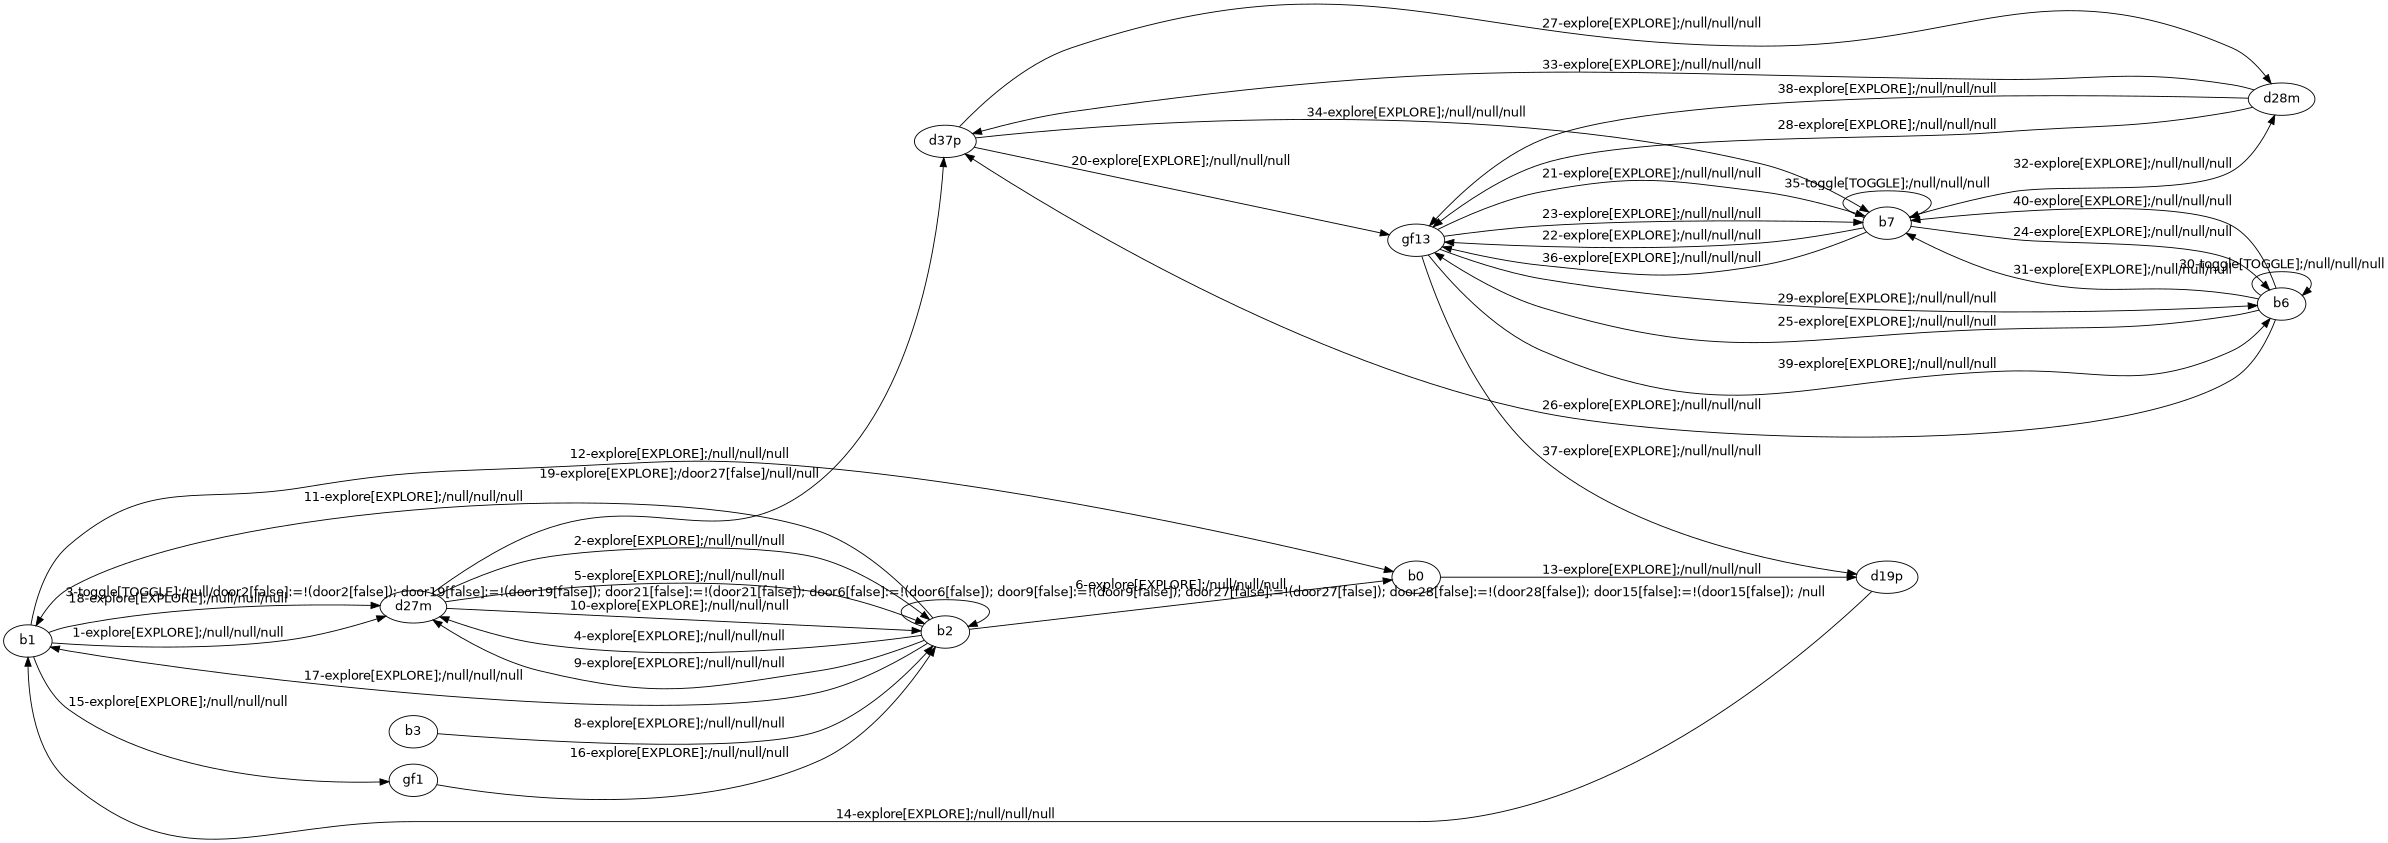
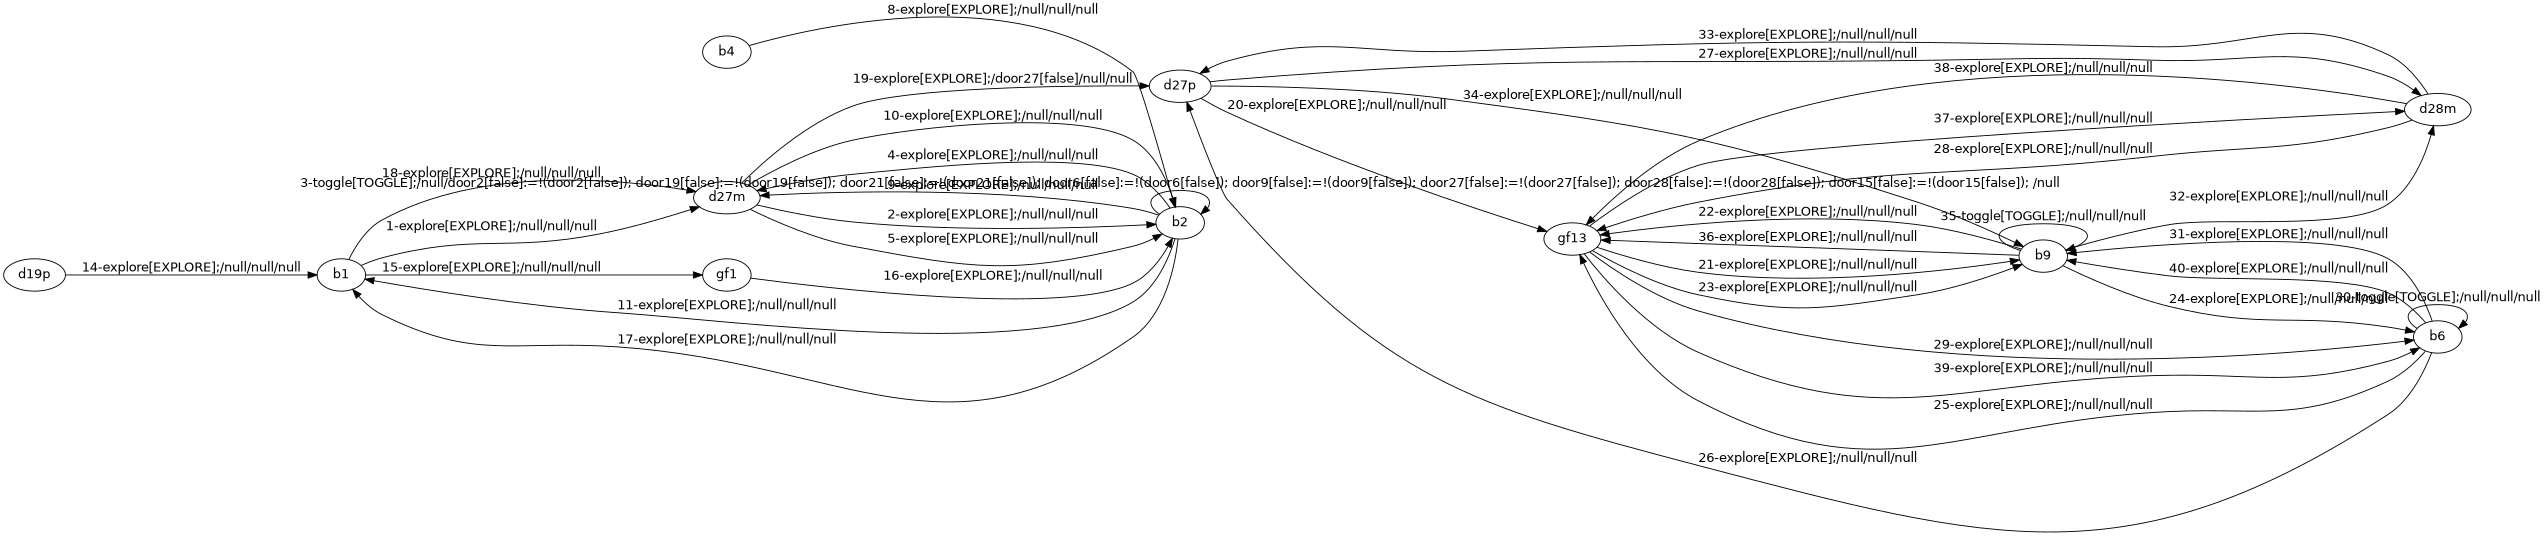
  digraph {
    fontname="DejaVu Sans"
    rankdir=LR
    node [fontname="DejaVu Sans"]
    edge [fontname="DejaVu Sans"]
    b1
    d27m
-   b0
    n4 [label=gf1]
    b2
-   d27p [label=d37p]
+   d27p
    d19p
    gf13
-   b7
+   b7 [label=b9]
    d28m
-   b3
+   b3 [label=b4]
    b6
    b1 -> d27m [label="1-explore[EXPLORE];/null/null/null"]
    b1 -> d27m [label="18-explore[EXPLORE];/null/null/null"]
-   b1 -> b0 [label="12-explore[EXPLORE];/null/null/null"]
    b1 -> n4 [label="15-explore[EXPLORE];/null/null/null"]
    d27m -> b2 [label="2-explore[EXPLORE];/null/null/null"]
    d27m -> b2 [label="5-explore[EXPLORE];/null/null/null"]
    d27m -> b2 [label="10-explore[EXPLORE];/null/null/null"]
    d27m -> d27p [label="19-explore[EXPLORE];/door27[false]/null/null"]
-   b0 -> d19p [label="13-explore[EXPLORE];/null/null/null"]
    n4 -> b2 [label="16-explore[EXPLORE];/null/null/null"]
    b2 -> b1 [label="11-explore[EXPLORE];/null/null/null"]
    b2 -> b1 [label="17-explore[EXPLORE];/null/null/null"]
    b2 -> d27m [label="4-explore[EXPLORE];/null/null/null"]
    b2 -> d27m [label="9-explore[EXPLORE];/null/null/null"]
-   b2 -> b0 [label="6-explore[EXPLORE];/null/null/null"]
    b2 -> b2 [label="3-toggle[TOGGLE];/null/door2[false]:=!(door2[false]); door19[false]:=!(door19[false]); door21[false]:=!(door21[false]); door6[false]:=!(door6[false]); door9[false]:=!(door9[false]); door27[false]:=!(door27[false]); door28[false]:=!(door28[false]); door15[false]:=!(door15[false]); /null"]
    d27p -> gf13 [label="20-explore[EXPLORE];/null/null/null"]
    d27p -> b7 [label="34-explore[EXPLORE];/null/null/null"]
    d27p -> d28m [label="27-explore[EXPLORE];/null/null/null"]
    d19p -> b1 [label="14-explore[EXPLORE];/null/null/null"]
    gf13 -> b7 [label="21-explore[EXPLORE];/null/null/null"]
    gf13 -> b7 [label="23-explore[EXPLORE];/null/null/null"]
-   gf13 -> d19p [label="37-explore[EXPLORE];/null/null/null"]
+   gf13 -> d28m [label="37-explore[EXPLORE];/null/null/null"]
    gf13 -> b6 [label="29-explore[EXPLORE];/null/null/null"]
    gf13 -> b6 [label="39-explore[EXPLORE];/null/null/null"]
    b7 -> gf13 [label="22-explore[EXPLORE];/null/null/null"]
    b7 -> gf13 [label="36-explore[EXPLORE];/null/null/null"]
    b7 -> b7 [label="35-toggle[TOGGLE];/null/null/null"]
    b7 -> d28m [label="32-explore[EXPLORE];/null/null/null"]
    b7 -> b6 [label="24-explore[EXPLORE];/null/null/null"]
    d28m -> d27p [label="33-explore[EXPLORE];/null/null/null"]
    d28m -> gf13 [label="28-explore[EXPLORE];/null/null/null"]
    d28m -> gf13 [label="38-explore[EXPLORE];/null/null/null"]
    b3 -> b2 [label="8-explore[EXPLORE];/null/null/null"]
    b6 -> d27p [label="26-explore[EXPLORE];/null/null/null"]
    b6 -> gf13 [label="25-explore[EXPLORE];/null/null/null"]
    b6 -> b7 [label="31-explore[EXPLORE];/null/null/null"]
    b6 -> b7 [label="40-explore[EXPLORE];/null/null/null"]
    b6 -> b6 [label="30-toggle[TOGGLE];/null/null/null"]
  }
